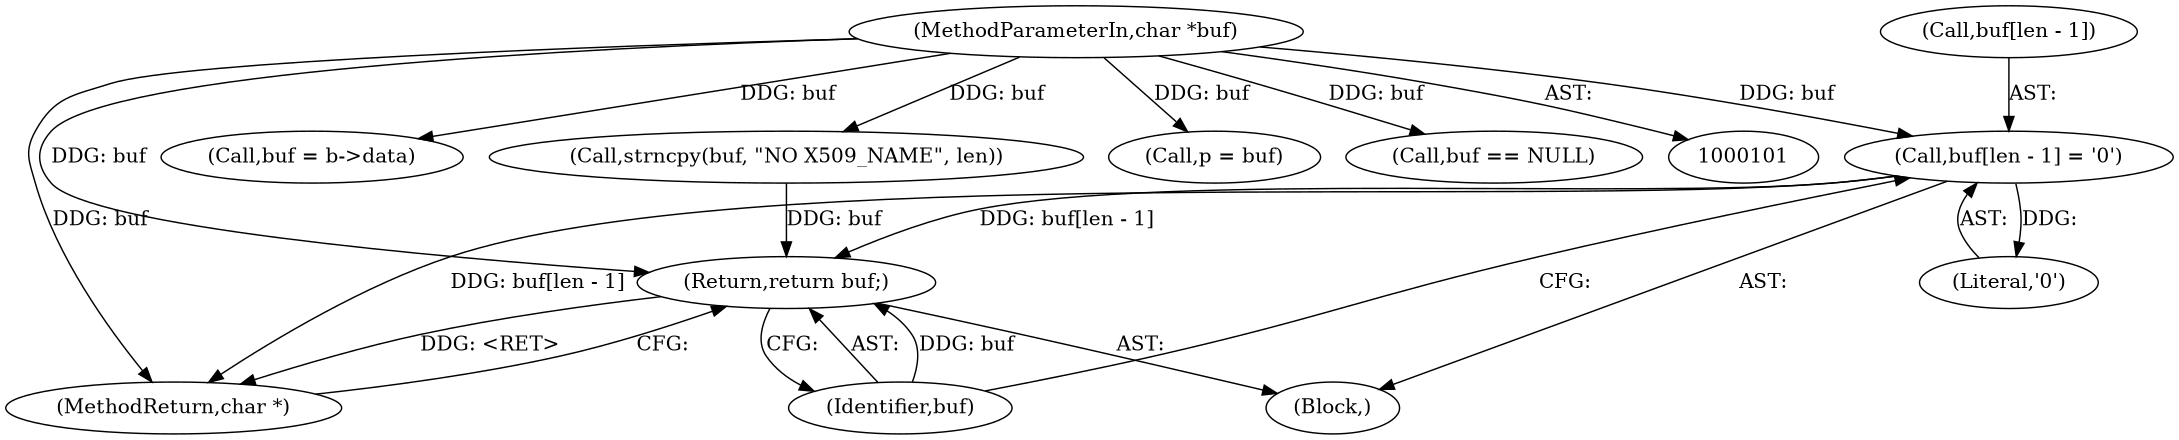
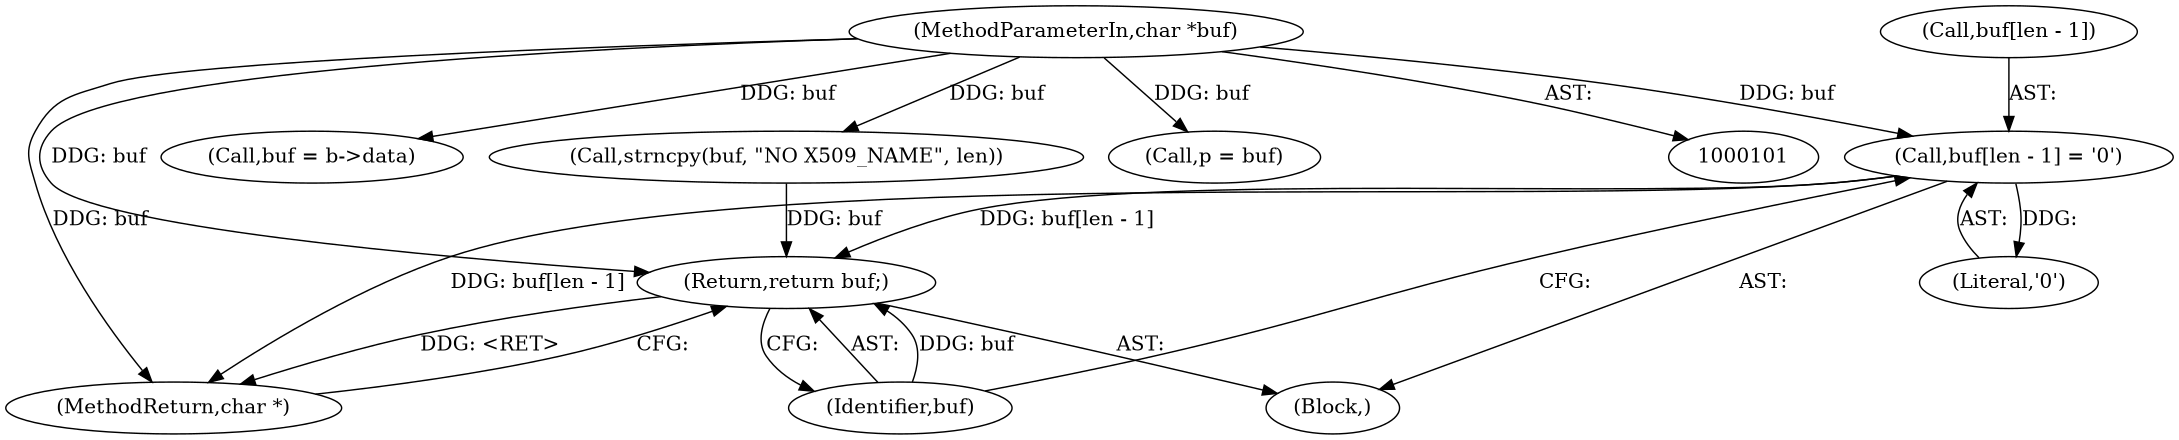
  digraph {
    n1 [label="(Call,buf[len - 1] = '\0')"]
    n2 [label="(Return,return buf;)"]
    n3 [label="(Literal,'\0')"]
    n4 [label="(Block,)"]
    n5 [label="(MethodReturn,char *)"]
    n6 [label="(Identifier,buf)"]
    n7 [label="(MethodParameterIn,char *buf)"]
    n8 [label="(Call,buf = b->data)"]
    n9 [label="(Call,strncpy(buf, \"NO X509_NAME\", len))"]
    n10 [label="(Call,p = buf)"]
-   n11 [label="(Call,buf == NULL)"]
    1000101
    n13 [label="(Call,buf[len - 1])"]
    n1 -> n2 [label="DDG: buf[len - 1]"]
    n1 -> n3 [label="DDG: "]
    n1 -> n4 [label="AST: "]
    n1 -> n5 [label="DDG: buf[len - 1]"]
    n2 -> n4 [label="AST: "]
    n2 -> n5 [label="DDG: <RET>"]
    n2 -> n6 [label="CFG: "]
    n3 -> n1 [label="AST: "]
    n5 -> n2 [label="CFG: "]
    n6 -> n1 [label="CFG: "]
    n6 -> n2 [label="AST: "]
    n6 -> n2 [label="DDG: buf"]
    n7 -> n1 [label="DDG: buf"]
    n7 -> n2 [label="DDG: buf"]
    n7 -> n5 [label="DDG: buf"]
    n7 -> n8 [label="DDG: buf"]
    n7 -> n9 [label="DDG: buf"]
    n7 -> n10 [label="DDG: buf"]
-   n7 -> n11 [label="DDG: buf"]
    n7 -> 1000101 [label="AST: "]
    n9 -> n2 [label="DDG: buf"]
    n13 -> n1 [label="AST: "]
  }
